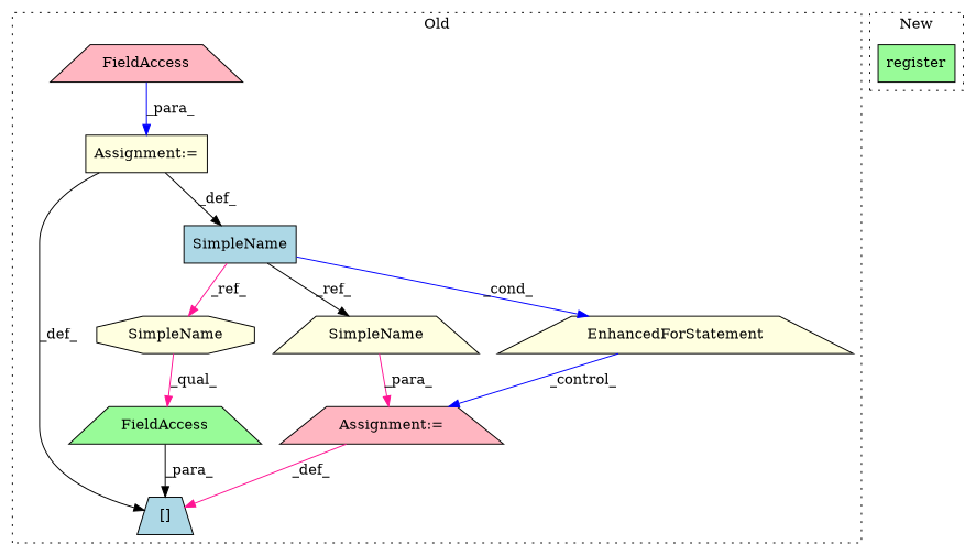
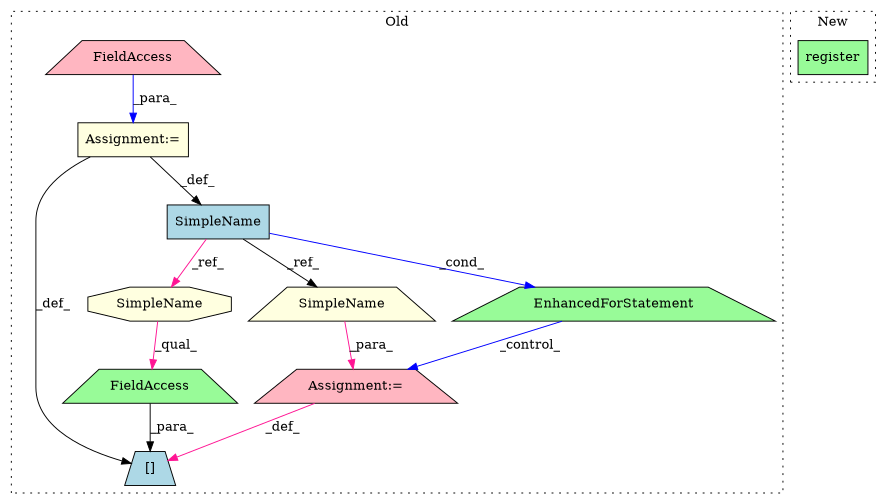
  digraph {
    node [a=42 l=2 s="245,326" shape=trapezium style=filled fillcolor=palegreen]
    edge [color=black]
-   n1 [a=70 l="53,2" label=EnhancedForStatement fillcolor=lightyellow]
+   n1 [a=70 l="53,2" label=EnhancedForStatement]
    n2 [a=7 l="53,2" label="Assignment:=" shape=box fillcolor=lightyellow]
    n3 [a=7 l=1 label="Assignment:=" s=359 fillcolor=lightpink]
    n4 [a=22 l=19 label=FieldAccess s=307 fillcolor=lightpink]
    n5 [a=2 l="11,1" label="[]" s="336,358" fillcolor=lightblue]
    n6 [a=22 l=11 label=FieldAccess s=347]
    n7 [label=SimpleName s=302 shape=box fillcolor=lightblue]
    n8 [label=SimpleName s=347 shape=octagon fillcolor=lightyellow]
    n9 [label=SimpleName s=360 fillcolor=lightyellow]
    n10 [a=32 l="9,1" label=register s="272,300" shape=box]
    subgraph cluster_1 {
      label=Old
      style=dotted
      n1
      n2
      n3
      n4
      n5
      n6
      n7
      n8
      n9
    }
    subgraph cluster_2 {
      label=New
      style=dotted
      n10
    }
    n1 -> n3 [label=_control_ color=blue]
    n2 -> n5 [label=_def_]
    n2 -> n7 [label=_def_]
    n3 -> n5 [label=_def_ color=deeppink]
    n4 -> n2 [label=_para_ color=blue]
    n6 -> n5 [label=_para_]
    n7 -> n1 [label=_cond_ color=blue]
    n7 -> n8 [label=_ref_ color=deeppink]
    n7 -> n9 [label=_ref_]
    n8 -> n6 [label=_qual_ color=deeppink]
    n9 -> n3 [label=_para_ color=deeppink]
  }
